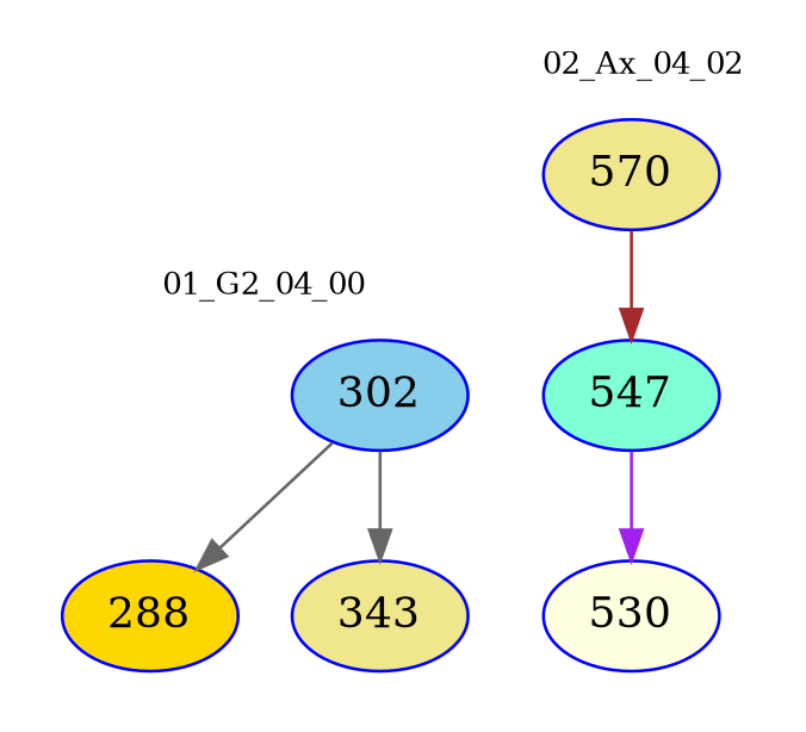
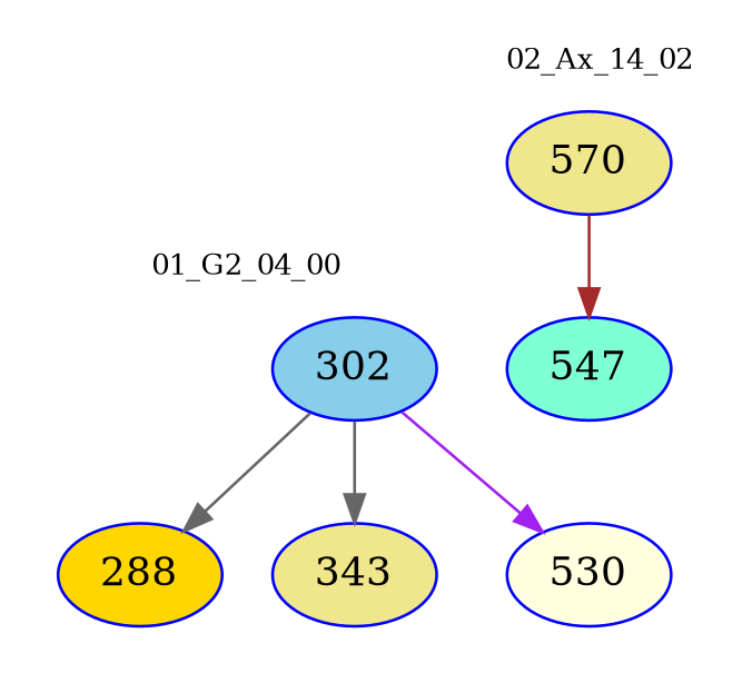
  digraph {
    node [color=blue fillcolor=khaki style=filled]
    edge [color=gray40]
    n1 [fillcolor=aquamarine label=547]
    n2 [fillcolor=lightyellow label=530]
    n3 [label=570]
    n4 [fillcolor=skyblue label=302]
    n5 [fillcolor=gold label=288]
    n6 [label=343]
    subgraph cluster_1 {
      color=white
      fontsize=10
-     label="02_Ax_04_02"
+     label="02_Ax_14_02"
      n1
      n2
      n3
    }
    subgraph cluster_2 {
      color=white
      fontsize=10
      label="01_G2_04_00"
      n4
      n5
      n6
    }
-   n1 -> n2 [color=purple]
+   n4 -> n2 [color=purple]
    n3 -> n1 [color=brown]
    n4 -> n5
    n4 -> n6
  }
